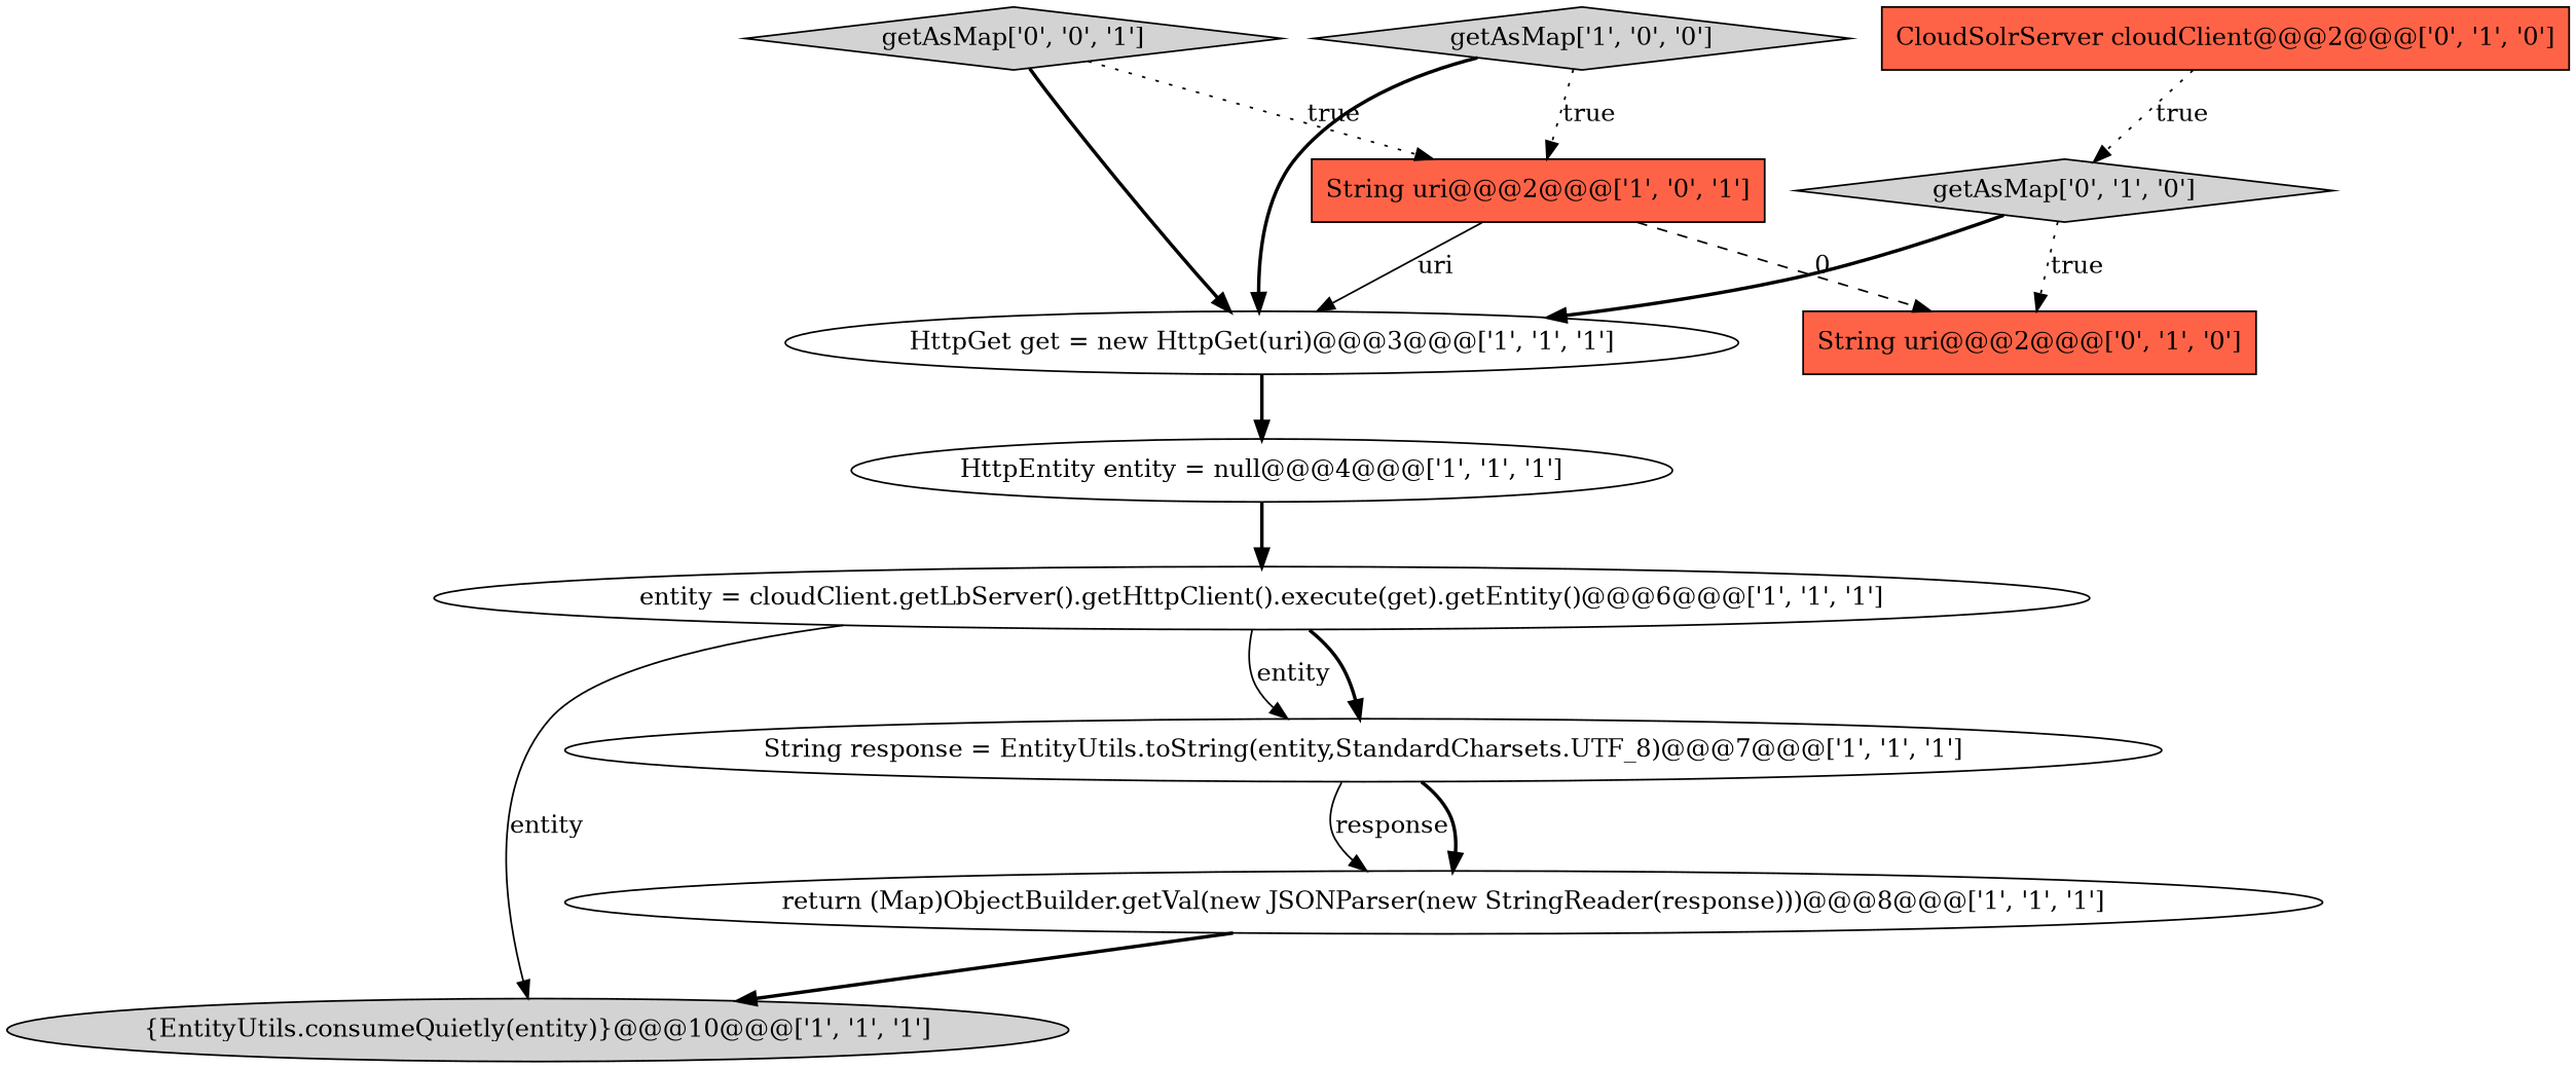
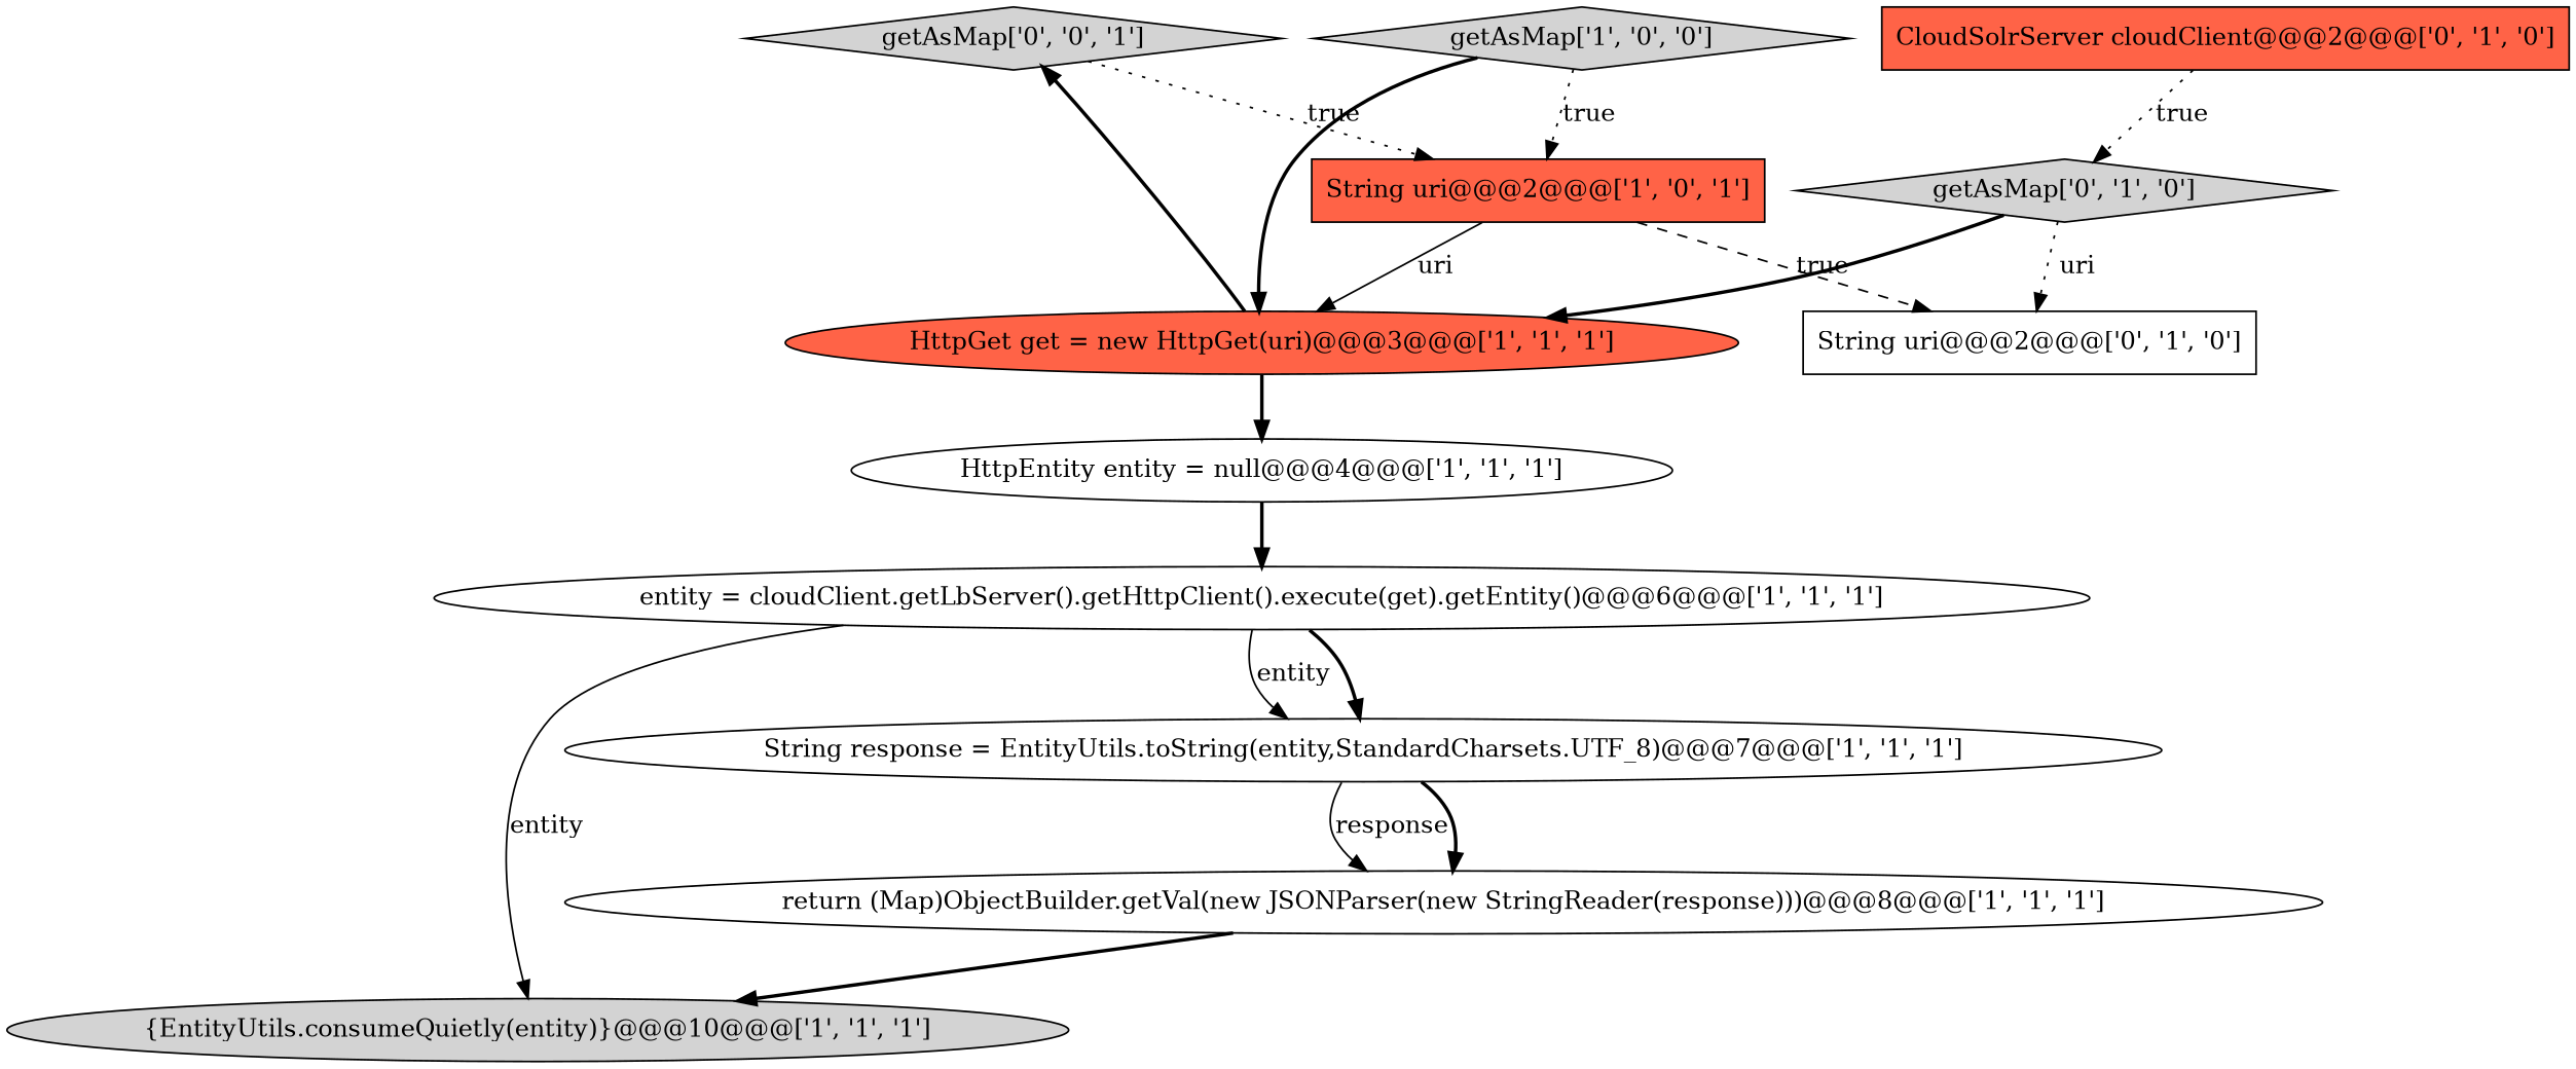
  digraph {
    node [fillcolor=white shape=ellipse style=filled]
    edge [style=bold]
    n1 [fillcolor=lightgray label="getAsMap['0', '0', '1']" shape=diamond]
    n2 [fillcolor=tomato label="String uri@@@2@@@['1', '0', '1']" shape=box]
-   n3 [label="HttpGet get = new HttpGet(uri)@@@3@@@['1', '1', '1']"]
-   n4 [fillcolor=tomato label="String uri@@@2@@@['0', '1', '0']" shape=box]
+   n3 [fillcolor=tomato label="HttpGet get = new HttpGet(uri)@@@3@@@['1', '1', '1']"]
+   n4 [label="String uri@@@2@@@['0', '1', '0']" shape=box]
    n5 [label="HttpEntity entity = null@@@4@@@['1', '1', '1']"]
    n6 [fillcolor=lightgray label="getAsMap['1', '0', '0']" shape=diamond]
    n7 [label="entity = cloudClient.getLbServer().getHttpClient().execute(get).getEntity()@@@6@@@['1', '1', '1']"]
    n8 [fillcolor=lightgray label="{EntityUtils.consumeQuietly(entity)}@@@10@@@['1', '1', '1']"]
    n9 [label="String response = EntityUtils.toString(entity,StandardCharsets.UTF_8)@@@7@@@['1', '1', '1']"]
    n10 [fillcolor=lightgray label="getAsMap['0', '1', '0']" shape=diamond]
    n11 [fillcolor=tomato label="CloudSolrServer cloudClient@@@2@@@['0', '1', '0']" shape=box]
    n12 [label="return (Map)ObjectBuilder.getVal(new JSONParser(new StringReader(response)))@@@8@@@['1', '1', '1']"]
    n1 -> n2 [label=true style=dotted]
-   n1 -> n3
+   n3 -> n1
    n2 -> n3 [label=uri style=solid]
-   n2 -> n4 [label=0 style=dashed]
+   n2 -> n4 [label=true style=dashed]
    n3 -> n5
    n5 -> n7
    n6 -> n2 [label=true style=dotted]
    n6 -> n3
    n7 -> n8 [label=entity style=solid]
    n7 -> n9
    n7 -> n9 [label=entity style=solid]
    n9 -> n12 [label=response style=solid]
    n9 -> n12
    n10 -> n3
-   n10 -> n4 [label=true style=dotted]
+   n10 -> n4 [label=uri style=dotted]
    n11 -> n10 [label=true style=dotted]
    n12 -> n8
  }
